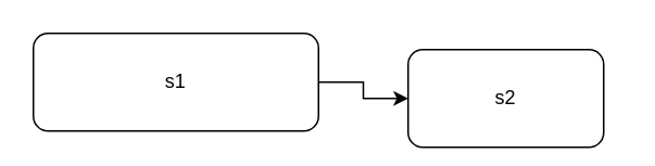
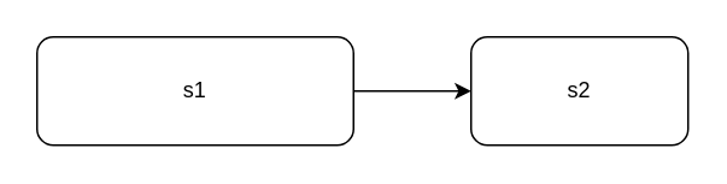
  <mxCell id="0" />
  <mxCell id="1" parent="0" />
  <mxCell id="2" style="edgeStyle=orthogonalEdgeStyle;rounded=0;orthogonalLoop=1;jettySize=auto;html=1;exitX=1;exitY=0.5;exitDx=0;exitDy=0;entryX=0;entryY=0.5;entryDx=0;entryDy=0;" edge="1" parent="1" source="3" target="4"><mxGeometry relative="1" as="geometry" /></mxCell>
  <mxCell id="3" value="s1" style="rounded=1;whiteSpace=wrap;html=1;" vertex="1" parent="1"><mxGeometry x="20" y="20" width="175" height="60" as="geometry" /></mxCell>
- <mxCell id="4" value="s2" style="rounded=1;whiteSpace=wrap;html=1;" vertex="1" parent="1"><mxGeometry x="250" y="30" width="120" height="60" as="geometry" /></mxCell>
+ <mxCell id="4" value="s2" style="rounded=1;whiteSpace=wrap;html=1;" vertex="1" parent="1"><mxGeometry x="260" y="20" width="120" height="60" as="geometry" /></mxCell>
